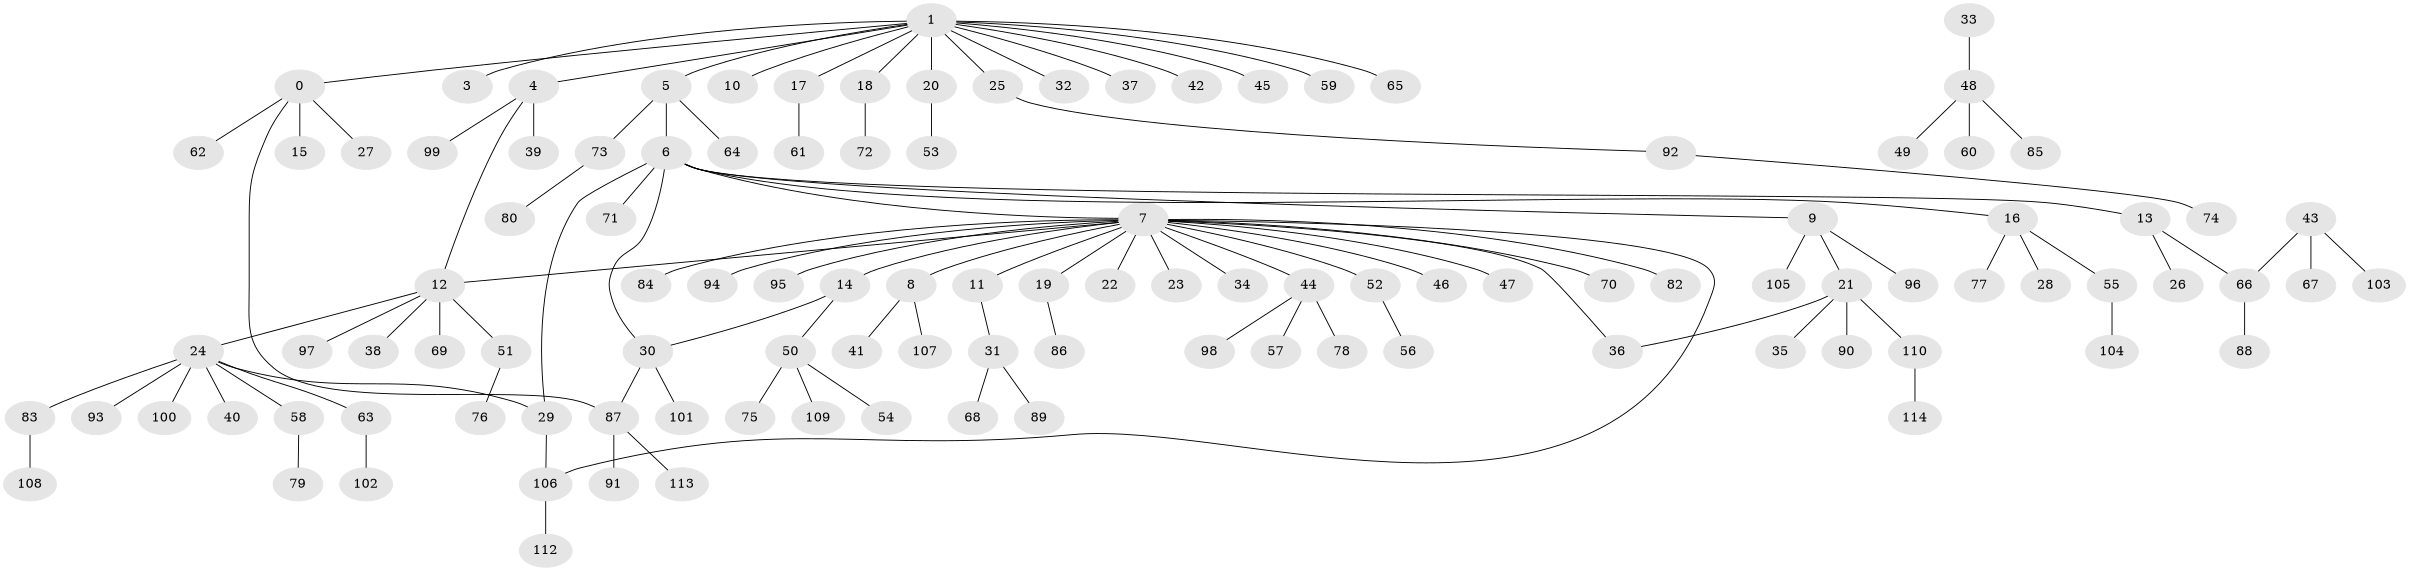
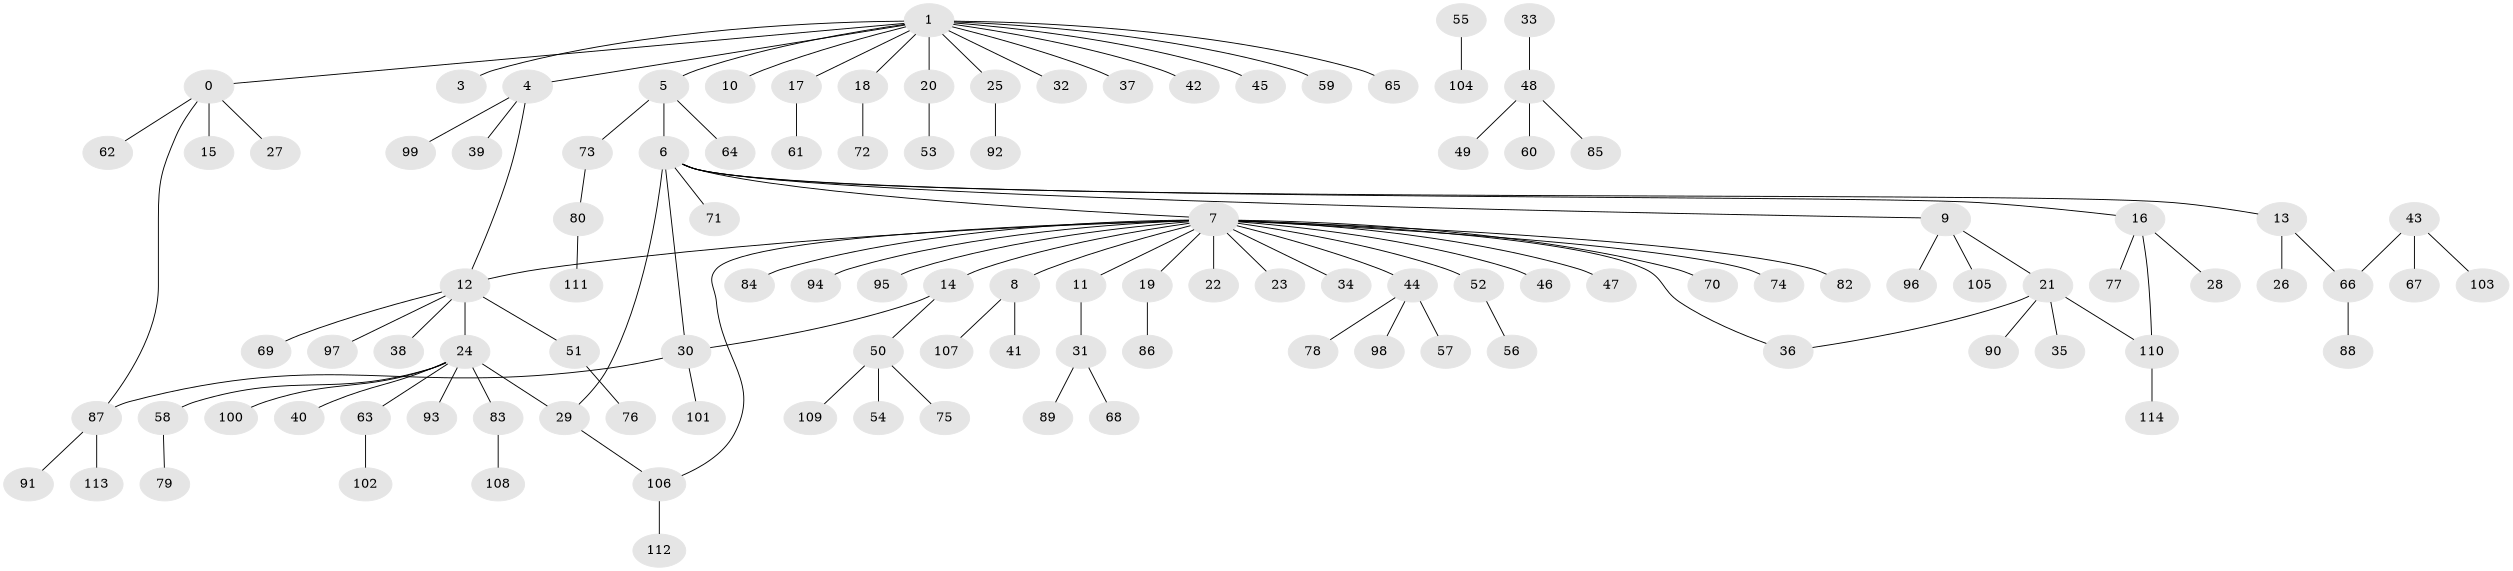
  graph {
    node [color=gray90 style=filled]
    n1 [label=0]
    1
    3
    4
    5
    10
    17
    18
    20
    25
    32
    37
    42
    45
    59
    65
    15
    27
    62
    87
    12
    39
    99
    6
    64
    73
    61
    72
    53
    92
    91
    113
    24
    38
    51
    69
    97
    7
    9
    13
    16
    29
    30
    71
    80
    8
    11
    14
    19
    22
    23
    34
    36
    44
    46
    47
    52
    70
    74
    82
    84
    94
    95
    106
    21
    96
    105
    26
    66
    28
    55
    77
    101
    41
    107
    31
    50
    86
    57
    78
    98
    56
    112
    35
    90
    110
    68
    89
    40
    58
    63
    83
    93
    100
    76
    88
    54
    75
    109
    104
    33
    48
    114
    43
    67
    103
    79
    102
    108
    49
    60
    85
+   111
    n1 -- 15
    n1 -- 27
    n1 -- 62
    n1 -- 87
    1 -- n1
    1 -- 3
    1 -- 4
    1 -- 5
    1 -- 10
    1 -- 17
    1 -- 18
    1 -- 20
    1 -- 25
    1 -- 32
    1 -- 37
    1 -- 42
    1 -- 45
    1 -- 59
    1 -- 65
    4 -- 12
    4 -- 39
    4 -- 99
    5 -- 6
    5 -- 64
    5 -- 73
    17 -- 61
    18 -- 72
    20 -- 53
    25 -- 92
    87 -- 91
    87 -- 113
    12 -- 24
    12 -- 38
    12 -- 51
    12 -- 69
    12 -- 97
    6 -- 7
    6 -- 9
    6 -- 13
    6 -- 16
    6 -- 29
    6 -- 30
    6 -- 71
    73 -- 80
    24 -- 29
    24 -- 40
    24 -- 58
    24 -- 63
    24 -- 83
    24 -- 93
    24 -- 100
    51 -- 76
    7 -- 12
    7 -- 8
    7 -- 11
    7 -- 14
    7 -- 19
    7 -- 22
    7 -- 23
    7 -- 34
    7 -- 36
    7 -- 44
    7 -- 46
    7 -- 47
    7 -- 52
    7 -- 70
-   92 -- 74
+   7 -- 74
    7 -- 82
    7 -- 84
    7 -- 94
    7 -- 95
    7 -- 106
    9 -- 21
    9 -- 96
    9 -- 105
    13 -- 26
    13 -- 66
    16 -- 28
-   16 -- 55
+   16 -- 110
    16 -- 77
    29 -- 106
    30 -- 87
    30 -- 101
+   80 -- 111
    8 -- 41
    8 -- 107
    11 -- 31
    14 -- 30
    14 -- 50
    19 -- 86
    44 -- 57
    44 -- 78
    44 -- 98
    52 -- 56
    106 -- 112
    21 -- 36
    21 -- 35
    21 -- 90
    21 -- 110
    66 -- 88
    55 -- 104
    31 -- 68
    31 -- 89
    50 -- 54
    50 -- 75
    50 -- 109
    110 -- 114
    58 -- 79
    63 -- 102
    83 -- 108
    33 -- 48
    48 -- 49
    48 -- 60
    48 -- 85
    43 -- 66
    43 -- 67
    43 -- 103
  }
